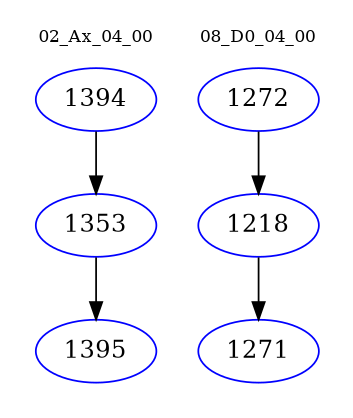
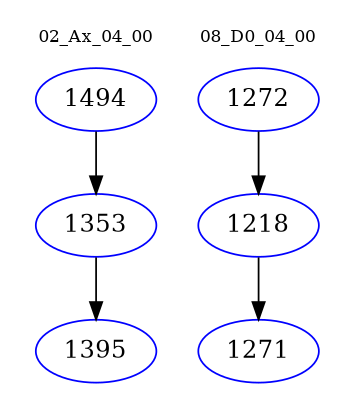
  digraph {
    node [color=blue]
    edge [color=black]
-   n1 [label=1394]
+   n1 [label=1494]
    n2 [label=1353]
    n3 [label=1395]
    n4 [label=1272]
    n5 [label=1218]
    n6 [label=1271]
    subgraph cluster_1 {
      color=white
      fontsize=10
      label="02_Ax_04_00"
      n1
      n2
      n3
    }
    subgraph cluster_2 {
      color=white
      fontsize=10
      label="08_D0_04_00"
      n4
      n5
      n6
    }
    n1 -> n2
    n2 -> n3
    n4 -> n5
    n5 -> n6
  }
